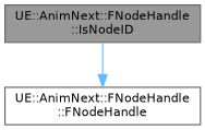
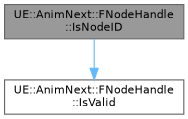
  digraph {
    rankdir=TB
    node [fontname=Helvetica fontsize=10 shape=box style=filled]
    n1 [color=gray40 fillcolor=grey60 fontcolor=black height=0.2 label="UE::AnimNext::FNodeHandle\l::IsNodeID" width=0.4]
-   n2 [color=grey40 fillcolor=white height=0.2 label="UE::AnimNext::FNodeHandle\l::FNodeHandle" width=0.4]
+   n2 [color=grey40 fillcolor=white height=0.2 label="UE::AnimNext::FNodeHandle\l::IsValid" width=0.4]
    n1 -> n2 [color=steelblue1 fontname=Helvetica fontsize=10 labelfontname=Helvetica labelfontsize=10 style=solid]
  }
